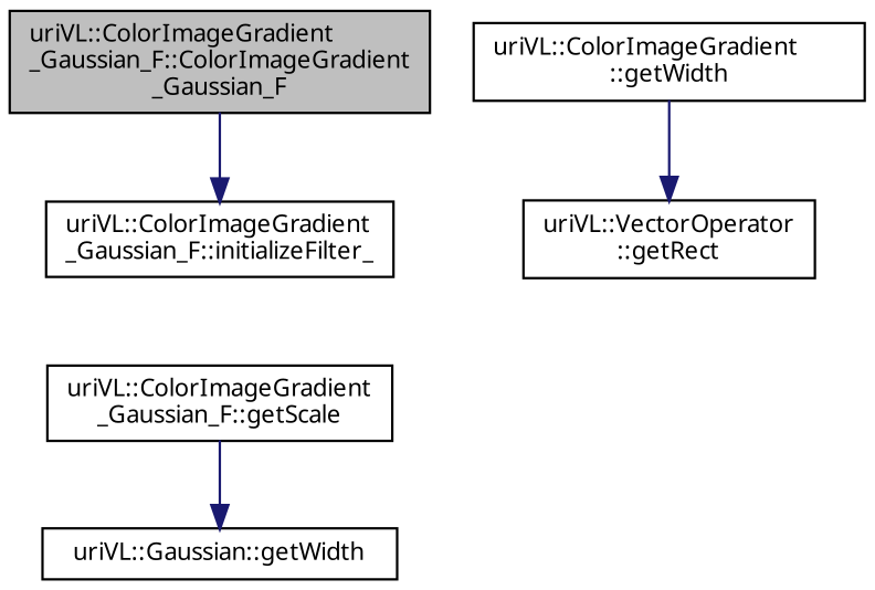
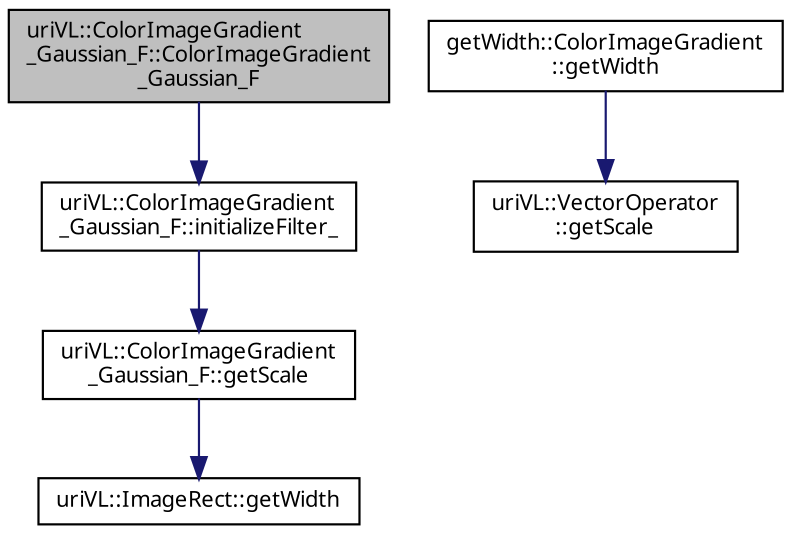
  digraph {
    fontname="Noto Sans"
    rankdir=TB
    node [color=black fillcolor=white fontname="Noto Sans" fontsize=10 shape=record style=filled]
    edge [color=midnightblue fontname="Noto Sans" fontsize=10 labelfontname=Helvetica labelfontsize=10 style=solid]
    n1 [fillcolor=grey75 fontcolor=black height=0.2 label="uriVL::ColorImageGradient\l_Gaussian_F::ColorImageGradient\l_Gaussian_F" width=0.4]
    n2 [height=0.2 label="uriVL::ColorImageGradient\l_Gaussian_F::initializeFilter_" width=0.4]
    n3 [height=0.2 label="uriVL::ColorImageGradient\l_Gaussian_F::getScale" width=0.4]
-   n4 [height=0.2 label="uriVL::ColorImageGradient\l::getWidth" width=0.4]
-   n5 [height=0.2 label="uriVL::VectorOperator\l::getRect" width=0.4]
-   n6 [height=0.2 label="uriVL::Gaussian::getWidth" width=0.4]
+   n4 [height=0.2 label="getWidth::ColorImageGradient\l::getWidth" width=0.4]
+   n5 [height=0.2 label="uriVL::VectorOperator\l::getScale" width=0.4]
+   n6 [height=0.2 label="uriVL::ImageRect::getWidth" width=0.4]
    n1 -> n2
+   n2 -> n3
    n3 -> n6
    n4 -> n5
  }
